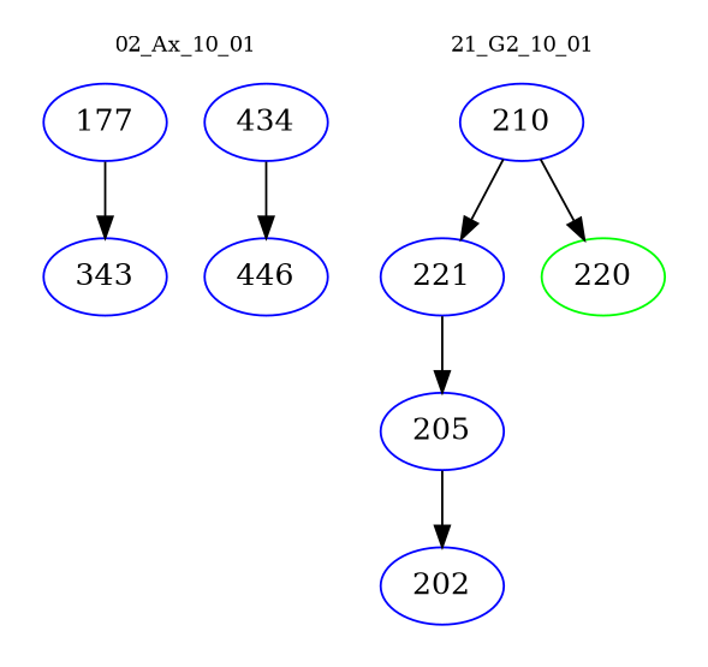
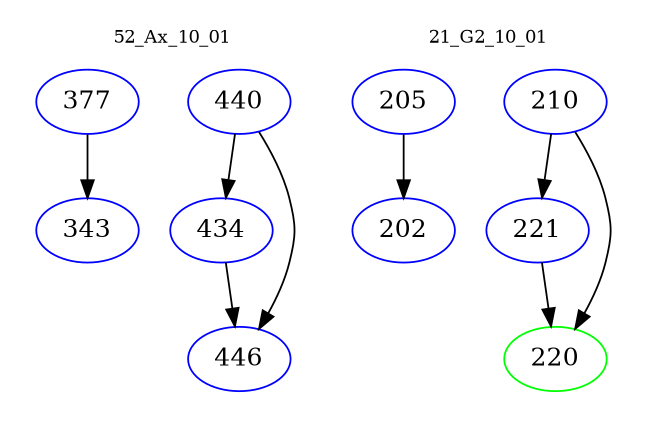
  digraph {
    node [color=blue]
    edge [color=black]
+   n1 [label=440]
    n2 [label=434]
    n3 [label=446]
-   n4 [label=177]
+   n4 [label=377]
    n5 [label=343]
    n6 [label=210]
    n7 [label=221]
    n8 [color=green label=220]
    n9 [label=205]
    n10 [label=202]
    subgraph cluster_1 {
      color=white
      fontsize=10
-     label="02_Ax_10_01"
+     label="52_Ax_10_01"
+     n1
      n2
      n3
      n4
      n5
    }
    subgraph cluster_2 {
      color=white
      fontsize=10
      label="21_G2_10_01"
      n6
      n7
      n8
      n9
      n10
    }
+   n1 -> n2
+   n1 -> n3
    n2 -> n3
    n4 -> n5
    n6 -> n7
    n6 -> n8
-   n7 -> n9
+   n7 -> n8
    n9 -> n10
  }
